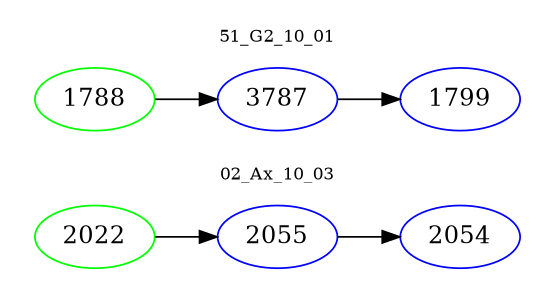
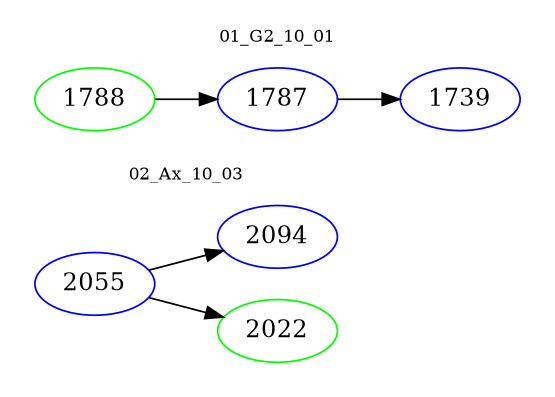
  digraph {
    rankdir=LR
    node [color=blue]
    edge [color=black]
    n1 [label=2055]
    n2 [color=green label=2022]
-   n3 [label=2054]
-   n4 [label=3787]
-   n5 [label=1799]
+   n3 [label=2094]
+   n4 [label=1787]
+   n5 [label=1739]
    n6 [color=green label=1788]
    subgraph cluster_1 {
      color=white
      fontsize=10
      label="02_Ax_10_03"
      n1
      n2
      n3
    }
    subgraph cluster_2 {
      color=white
      fontsize=10
-     label="51_G2_10_01"
+     label="01_G2_10_01"
      n4
      n5
      n6
    }
-   n2 -> n1
+   n1 -> n2
    n1 -> n3
    n4 -> n5
    n6 -> n4
  }
